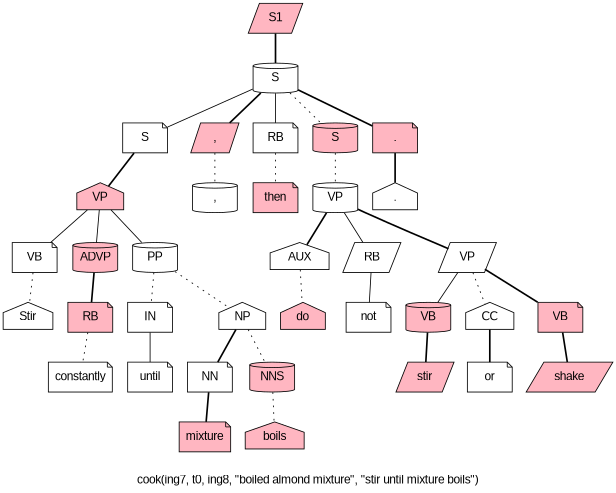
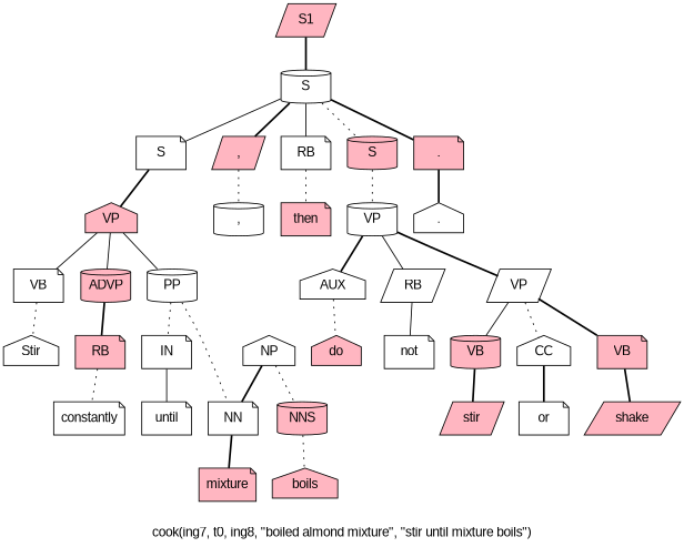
  graph {
    fontname="Liberation Sans"
    label="cook(ing7, t0, ing8, \"boiled almond mixture\", \"stir until mixture boils\")"
    node [fillcolor=white fontname="Liberation Sans" shape=note style=filled]
    edge [fontname="Liberation Sans" style=bold]
    n1 [fillcolor=lightpink label=S1 shape=parallelogram]
    n2 [label=S shape=cylinder]
    n3 [label=S]
    n4 [fillcolor=lightpink label="," shape=parallelogram]
    n5 [label=RB]
    n6 [fillcolor=lightpink label=S shape=cylinder]
    n7 [fillcolor=lightpink label="."]
    n8 [fillcolor=lightpink label=VP shape=house]
    n9 [label="," shape=cylinder]
    n10 [fillcolor=lightpink label=then]
    n11 [label=VP shape=cylinder]
    n12 [label="." shape=house]
    n13 [label=VB]
    n14 [fillcolor=lightpink label=ADVP shape=cylinder]
    n15 [label=PP shape=cylinder]
    n16 [label=Stir shape=house]
    n17 [fillcolor=lightpink label=RB]
    n18 [label=IN]
    n19 [label=NP shape=house]
    n20 [label=constantly]
    n21 [label=until]
    n22 [label=NN]
    n23 [fillcolor=lightpink label=NNS shape=cylinder]
    n24 [fillcolor=lightpink label=mixture]
    n25 [fillcolor=lightpink label=boils shape=house]
    n26 [label=AUX shape=house]
    n27 [label=RB shape=parallelogram]
    n28 [label=VP shape=parallelogram]
    n29 [fillcolor=lightpink label=do shape=house]
    n30 [label=not]
    n31 [fillcolor=lightpink label=VB shape=cylinder]
    n32 [label=CC shape=house]
    n33 [fillcolor=lightpink label=VB]
    n34 [fillcolor=lightpink label=stir shape=parallelogram]
    n35 [label=or]
    n36 [fillcolor=lightpink label=shake shape=parallelogram]
    n1 -- n2
    n2 -- n3 [style=solid]
    n2 -- n4
    n2 -- n5 [style=solid]
    n2 -- n6 [style=dotted]
    n2 -- n7
    n3 -- n8
    n4 -- n9 [style=dotted]
    n5 -- n10 [style=dotted]
    n6 -- n11 [style=dotted]
    n7 -- n12
    n8 -- n13 [style=solid]
    n8 -- n14 [style=solid]
    n8 -- n15 [style=solid]
    n11 -- n26
    n11 -- n27 [style=solid]
    n11 -- n28
    n13 -- n16 [style=dotted]
    n14 -- n17
    n15 -- n18 [style=dotted]
-   n15 -- n19 [style=dotted]
+   n15 -- n22 [style=dotted]
    n17 -- n20 [style=dotted]
    n18 -- n21 [style=solid]
    n19 -- n22
    n19 -- n23 [style=dotted]
    n22 -- n24
    n23 -- n25 [style=dotted]
    n26 -- n29 [style=dotted]
    n27 -- n30 [style=solid]
    n28 -- n31 [style=solid]
    n28 -- n32 [style=dotted]
    n28 -- n33
    n31 -- n34
    n32 -- n35
    n33 -- n36
  }
